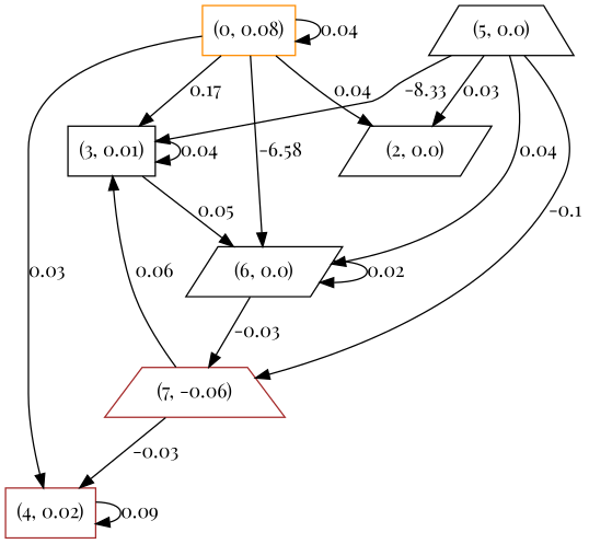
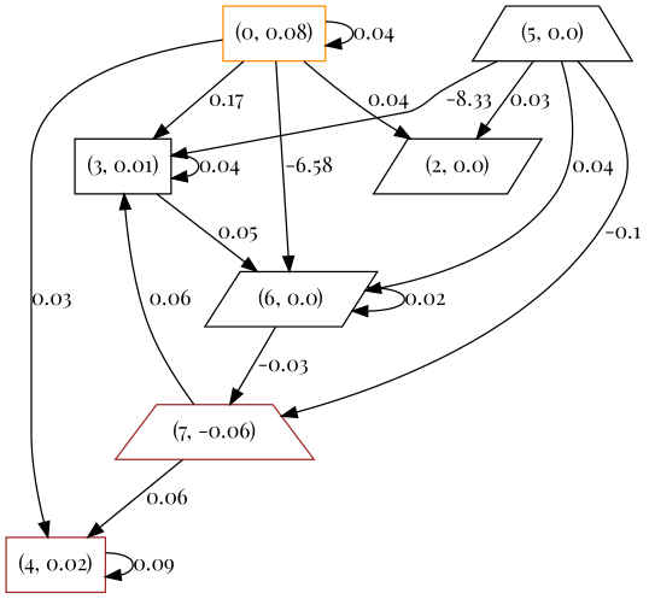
  digraph {
    fontname="Playfair Display"
    node [color=black fontname="Playfair Display" shape=box]
    edge [fontname="Playfair Display"]
    n1 [color=darkorange label="(0, 0.08)"]
    n2 [label="(2, 0.0)" shape=parallelogram]
    n3 [label="(3, 0.01)"]
    n4 [color=brown label="(4, 0.02)"]
    n5 [label="(6, 0.0)" shape=parallelogram]
    n6 [color=brown label="(7, -0.06)" shape=trapezium]
    n7 [label="(5, 0.0)" shape=trapezium]
    n1 -> n1 [label=0.04]
    n1 -> n2 [label=0.04]
    n1 -> n3 [label=0.17]
    n1 -> n4 [label=0.03]
    n1 -> n5 [label=-6.58]
    n3 -> n3 [label=0.04]
    n3 -> n5 [label=0.05]
    n4 -> n4 [label=0.09]
    n5 -> n5 [label=0.02]
    n5 -> n6 [label=-0.03]
    n6 -> n3 [label=0.06]
-   n6 -> n4 [label=-0.03]
+   n6 -> n4 [label=0.06]
    n7 -> n2 [label=0.03]
    n7 -> n3 [label=-8.33]
    n7 -> n5 [label=0.04]
    n7 -> n6 [label=-0.1]
  }
